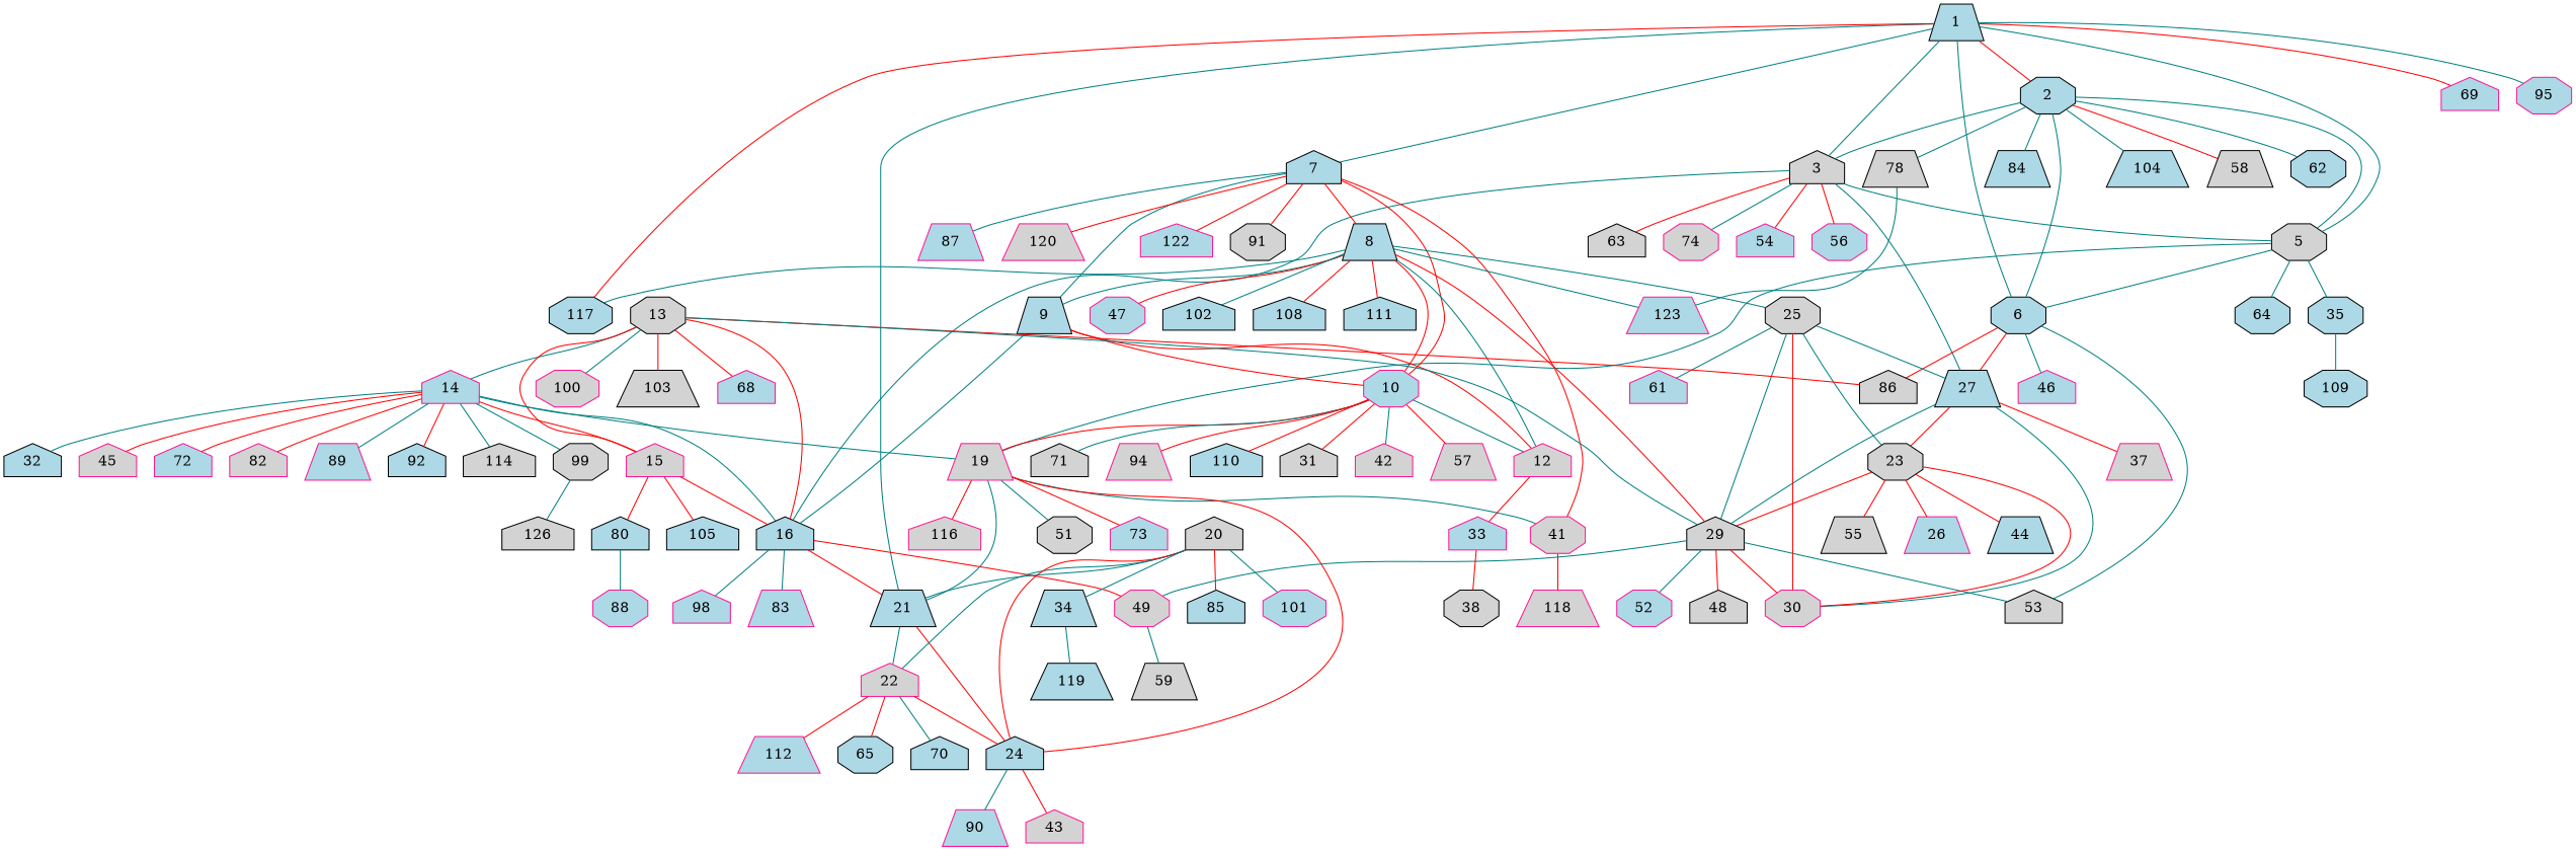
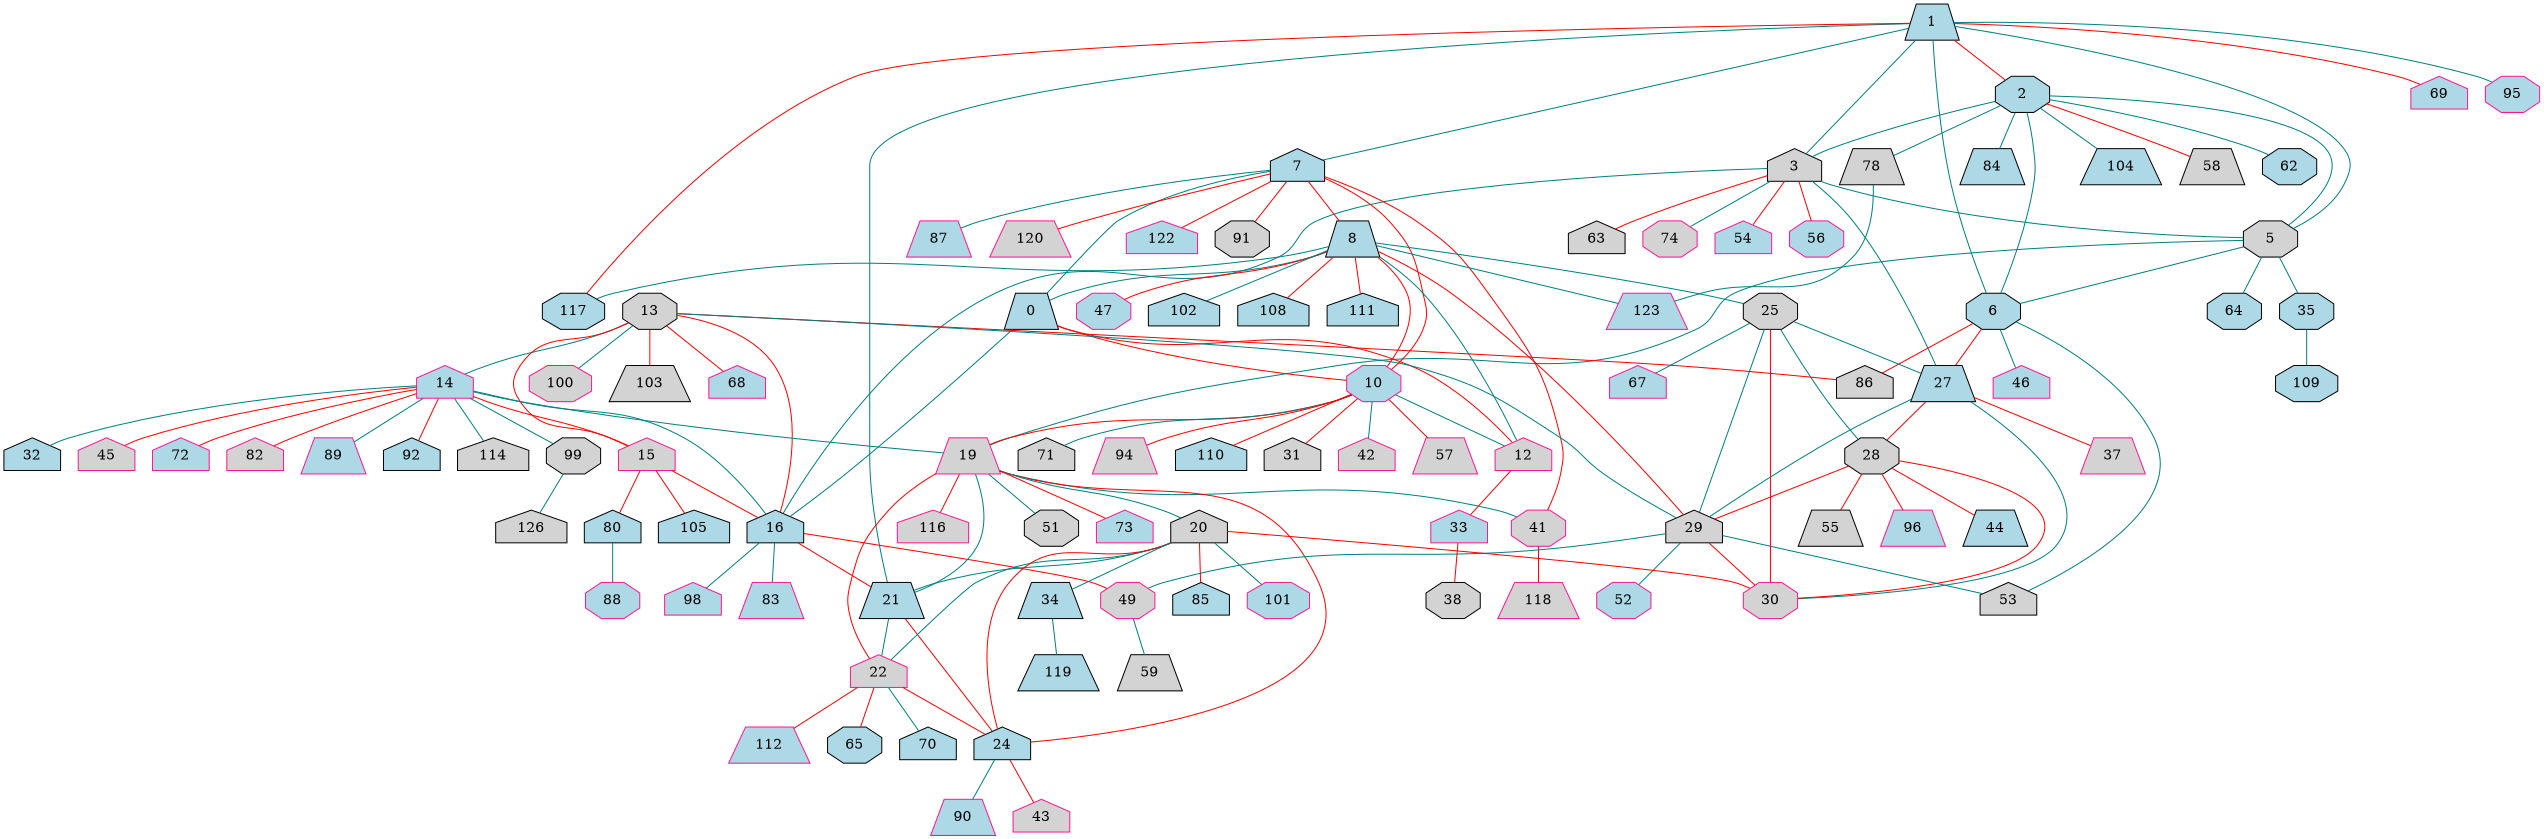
  graph {
    node [color=black fillcolor=lightblue shape=house style=filled]
    edge [color=teal]
    1 [shape=trapezium super="+4"]
    2 [shape=octagon super="+66"]
    3 [fillcolor=lightgrey super="+121"]
    5 [fillcolor=lightgrey shape=octagon super="+79"]
    6 [shape=octagon]
    7 [super="+11"]
    21 [shape=trapezium super="+36"]
    69 [color=deeppink]
    95 [color=deeppink shape=octagon]
    117 [shape=octagon]
    58 [fillcolor=lightgrey shape=trapezium]
    62 [shape=octagon]
    78 [fillcolor=lightgrey shape=trapezium]
    84 [shape=trapezium]
    104 [shape=trapezium]
    16 [super="+39"]
    27 [shape=trapezium super="+125"]
    54 [color=deeppink]
    56 [color=deeppink shape=octagon super="+113"]
    63 [fillcolor=lightgrey]
    74 [color=deeppink fillcolor=lightgrey shape=octagon]
    19 [color=deeppink fillcolor=lightgrey shape=trapezium super="+23"]
    35 [shape=octagon]
    64 [shape=octagon]
    46 [color=deeppink super="+76"]
    53 [fillcolor=lightgrey]
    86 [fillcolor=lightgrey]
    8 [shape=trapezium super="+40"]
-   9 [shape=trapezium]
+   9 [shape=trapezium label=0]
    10 [color=deeppink shape=octagon super="+115"]
    41 [color=deeppink fillcolor=lightgrey shape=octagon]
    87 [color=deeppink shape=trapezium]
    91 [fillcolor=lightgrey shape=octagon]
    120 [color=deeppink fillcolor=lightgrey shape=trapezium]
    122 [color=deeppink]
    22 [color=deeppink fillcolor=lightgrey super="+77"]
    24 [super="+81"]
    123 [color=deeppink shape=trapezium]
    49 [color=deeppink fillcolor=lightgrey shape=octagon]
    83 [color=deeppink shape=trapezium]
    98 [color=deeppink]
    29 [fillcolor=lightgrey super="+60"]
    30 [color=deeppink fillcolor=lightgrey shape=octagon]
-   28 [fillcolor=lightgrey shape=octagon super="+43" label=23]
+   28 [fillcolor=lightgrey shape=octagon super="+43"]
    37 [color=deeppink fillcolor=lightgrey shape=trapezium]
    20 [fillcolor=lightgrey super="+50"]
    51 [fillcolor=lightgrey shape=octagon]
    73 [color=deeppink]
    116 [color=deeppink fillcolor=lightgrey]
    109 [shape=octagon]
    12 [color=deeppink fillcolor=lightgrey super="+75"]
    25 [fillcolor=lightgrey shape=octagon super="+26"]
    47 [color=deeppink shape=octagon]
    102
    108
    111
    31 [fillcolor=lightgrey]
    42 [color=deeppink fillcolor=lightgrey super="+107"]
    57 [color=deeppink fillcolor=lightgrey shape=trapezium]
    71 [fillcolor=lightgrey]
    94 [color=deeppink fillcolor=lightgrey shape=trapezium]
    110
    33 [color=deeppink super="+61"]
    118 [color=deeppink fillcolor=lightgrey shape=trapezium]
-   67 [color=deeppink label=61]
-   48 [fillcolor=lightgrey]
+   67 [color=deeppink]
    52 [color=deeppink shape=octagon]
    38 [fillcolor=lightgrey shape=octagon]
    13 [fillcolor=lightgrey shape=octagon super="+17"]
    14 [color=deeppink super="+18"]
    15 [color=deeppink fillcolor=lightgrey]
    68 [color=deeppink]
    100 [color=deeppink fillcolor=lightgrey shape=octagon]
    103 [fillcolor=lightgrey shape=trapezium]
    32
    45 [color=deeppink fillcolor=lightgrey]
    72 [color=deeppink]
    82 [color=deeppink fillcolor=lightgrey]
    89 [color=deeppink shape=trapezium]
    92
    99 [fillcolor=lightgrey shape=octagon]
    114 [fillcolor=lightgrey]
    80
    105
    126 [fillcolor=lightgrey]
    88 [color=deeppink shape=octagon]
    59 [fillcolor=lightgrey shape=trapezium super="+106"]
    34 [shape=trapezium super="+97"]
    85
    101 [color=deeppink shape=octagon]
    65 [shape=octagon]
    70
    112 [color=deeppink shape=trapezium]
    90 [color=deeppink shape=trapezium super="+124"]
    n95 [color=deeppink fillcolor=lightgrey label=43]
    119 [shape=trapezium]
    44 [shape=trapezium]
    55 [fillcolor=lightgrey shape=trapezium]
-   96 [color=deeppink shape=trapezium label=26]
+   96 [color=deeppink shape=trapezium]
    1 -- 2 [color=red weight=2]
    1 -- 3 [weight=2]
    1 -- 5 [weight=2]
    1 -- 6 [weight=2]
    1 -- 7
    1 -- 21
    1 -- 69 [color=red]
    1 -- 95
    1 -- 117 [color=red]
    2 -- 3
    2 -- 5
    2 -- 6
    2 -- 58 [color=red]
    2 -- 62
    2 -- 78
    2 -- 84
    2 -- 104
    3 -- 5
    3 -- 16
    3 -- 27
    3 -- 54 [color=red]
    3 -- 56 [color=red]
    3 -- 63 [color=red]
    3 -- 74
    5 -- 6
    5 -- 19
    5 -- 35
    5 -- 64
    6 -- 27 [color=red]
    6 -- 46
    6 -- 53
    6 -- 86 [color=red]
    7 -- 8 [color=red weight=2]
    7 -- 9 [weight=2]
    7 -- 10 [color=red weight=2]
    7 -- 41 [color=red]
    7 -- 87
    7 -- 91 [color=red]
    7 -- 120 [color=red]
    7 -- 122 [color=red]
    21 -- 22
    21 -- 24 [color=red]
    78 -- 123
    16 -- 21 [color=red]
    16 -- 49 [color=red]
    16 -- 83
    16 -- 98
    27 -- 29
    27 -- 30
    27 -- 28 [color=red]
    27 -- 37 [color=red]
    19 -- 21 [weight=2]
    19 -- 41
+   19 -- 22 [color=red weight=2]
    19 -- 24 [color=red weight=2]
+   19 -- 20 [weight=2]
    19 -- 51
    19 -- 73 [color=red]
    19 -- 116 [color=red]
    35 -- 109
    8 -- 117
    8 -- 9
    8 -- 10 [color=red]
    8 -- 123
    8 -- 29 [color=red]
    8 -- 12
    8 -- 25
    8 -- 47 [color=red]
    8 -- 102
    8 -- 108 [color=red]
    8 -- 111 [color=red]
    9 -- 16
    9 -- 10 [color=red]
    9 -- 12 [color=red]
    10 -- 19 [color=red]
    10 -- 12
    10 -- 31 [color=red]
    10 -- 42
    10 -- 57 [color=red]
    10 -- 71
    10 -- 94 [color=red]
    10 -- 110 [color=red]
    41 -- 118 [color=red]
    22 -- 24 [color=red]
    22 -- 65 [color=red]
    22 -- 70
    22 -- 112 [color=red]
    24 -- 90
    24 -- n95 [color=red]
    49 -- 59
    29 -- 53
    29 -- 49
    29 -- 30 [color=red]
-   29 -- 48 [color=red]
    29 -- 52
    28 -- 29 [color=red]
    28 -- 30 [color=red]
    28 -- 44 [color=red]
    28 -- 55 [color=red]
    28 -- 96 [color=red]
    20 -- 21
    20 -- 22
    20 -- 24 [color=red]
+   20 -- 30 [color=red]
    20 -- 34
    20 -- 85 [color=red]
    20 -- 101
    12 -- 33 [color=red]
    25 -- 27 [weight=2]
    25 -- 29 [weight=2]
    25 -- 30 [color=red weight=2]
    25 -- 28 [weight=2]
    25 -- 67
    33 -- 38 [color=red]
    13 -- 16 [color=red weight=2]
    13 -- 86 [color=red]
    13 -- 29
    13 -- 14 [weight=4]
    13 -- 15 [color=red weight=2]
    13 -- 68 [color=red]
    13 -- 100
    13 -- 103 [color=red]
    14 -- 16 [weight=2]
    14 -- 19
    14 -- 15 [color=red weight=2]
    14 -- 32
    14 -- 45 [color=red]
    14 -- 72 [color=red]
    14 -- 82 [color=red]
    14 -- 89
    14 -- 92 [color=red]
    14 -- 99
    14 -- 114
    15 -- 16 [color=red]
    15 -- 80 [color=red]
    15 -- 105 [color=red]
    99 -- 126
    80 -- 88
    34 -- 119
  }
